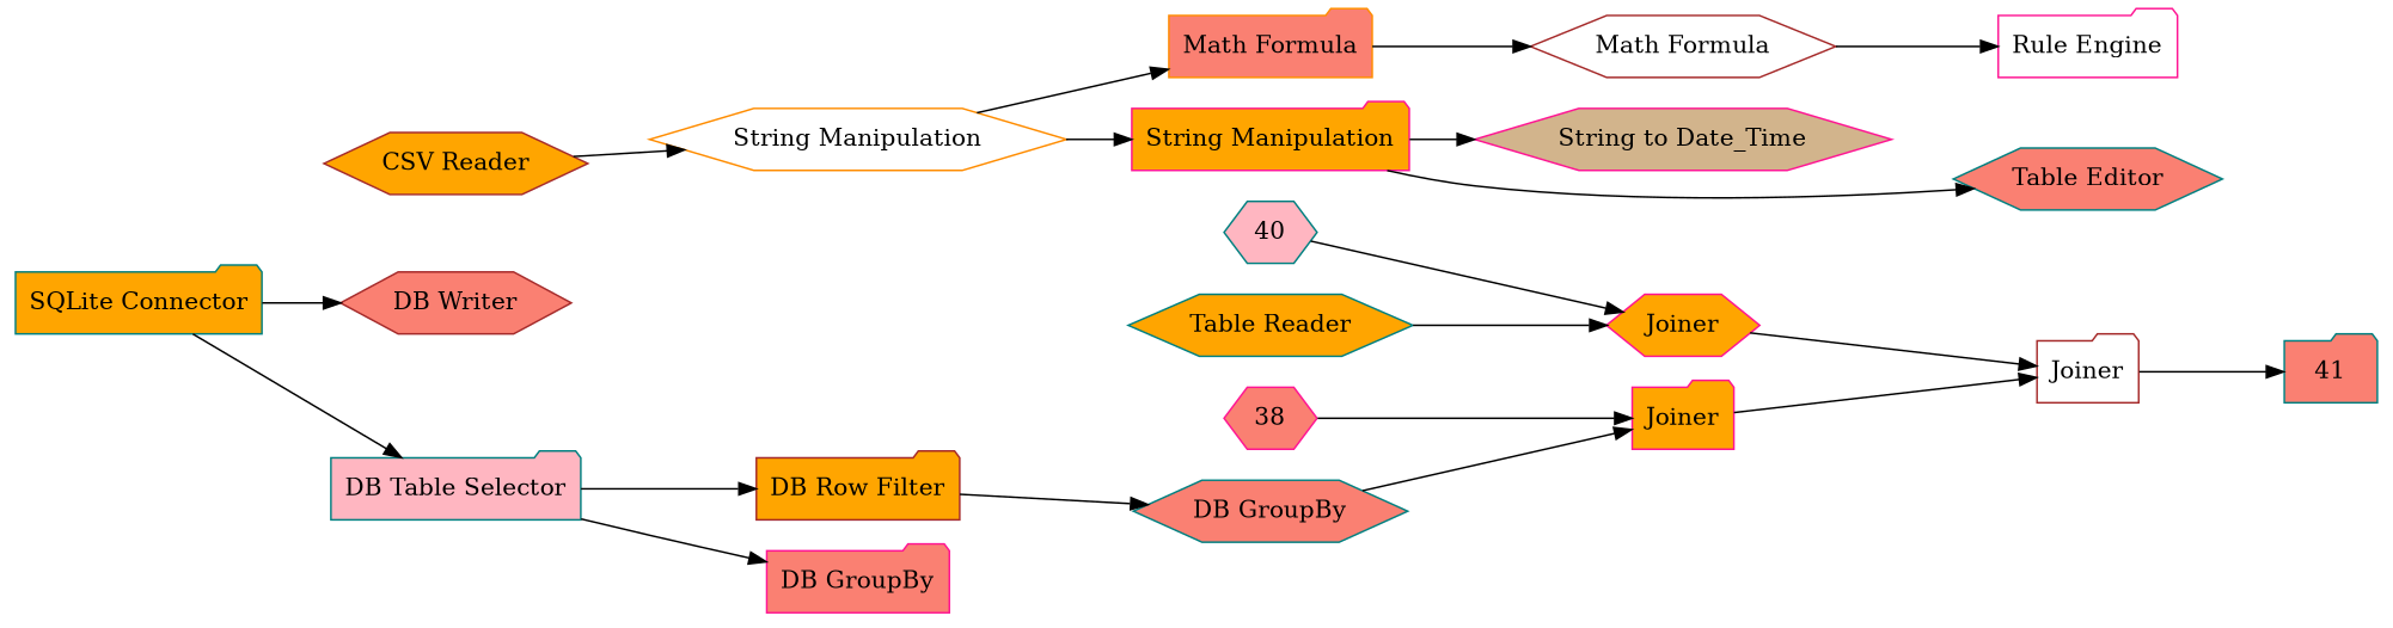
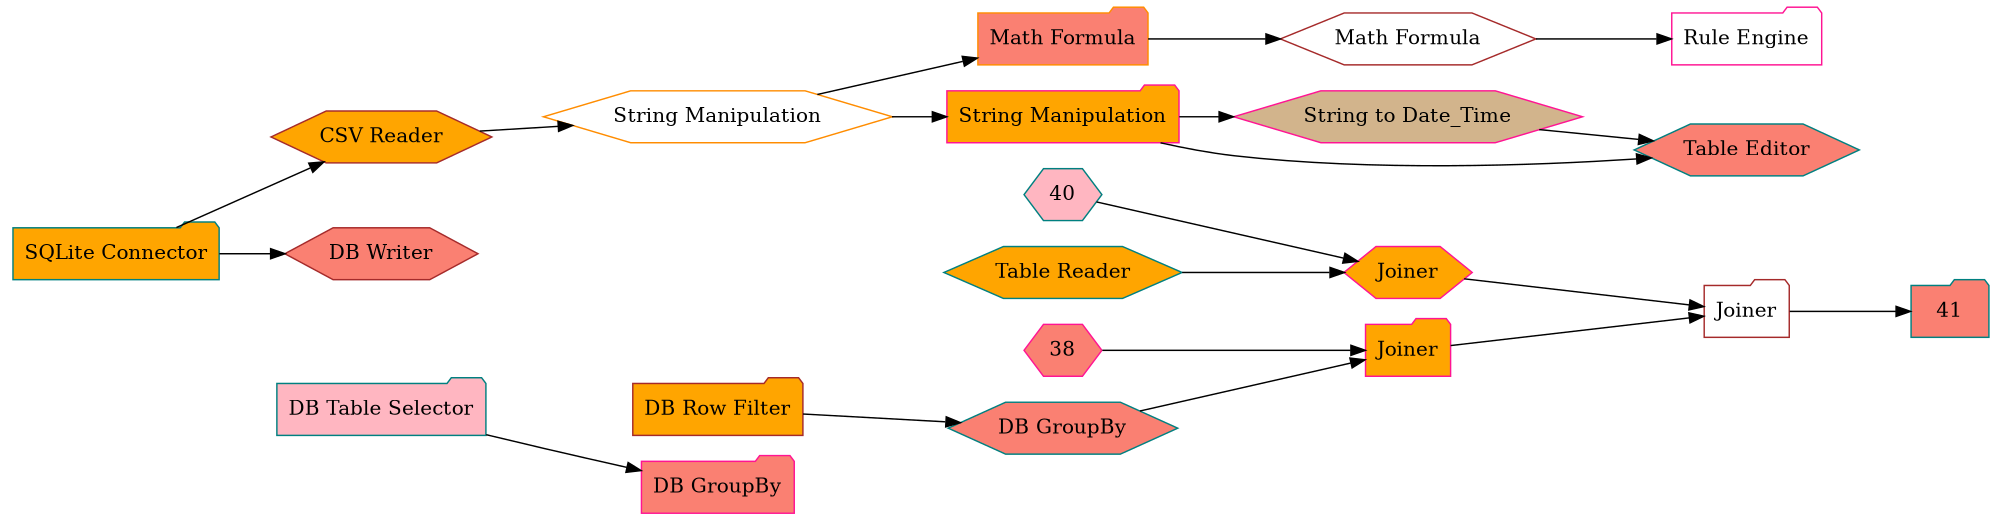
  digraph {
    rankdir=LR
    node [color=teal fillcolor=orange shape=hexagon style=filled]
    n1 [label="Table Reader"]
    n2 [color=deeppink label=Joiner]
    n3 [color=brown fillcolor=white label=Joiner shape=folder]
    41 [fillcolor=salmon shape=folder]
    n5 [color=darkorange fillcolor=white label="String Manipulation"]
    n6 [color=darkorange fillcolor=salmon label="Math Formula" shape=folder]
    n7 [color=deeppink label="String Manipulation" shape=folder]
    n8 [color=brown fillcolor=white label="Math Formula"]
    n9 [fillcolor=salmon label="Table Editor"]
    n10 [color=deeppink fillcolor=tan label="String to Date_Time"]
    n11 [color=deeppink fillcolor=white label="Rule Engine" shape=folder]
    n12 [color=brown label="CSV Reader"]
    n13 [label="SQLite Connector" shape=folder]
    n14 [color=brown fillcolor=salmon label="DB Writer"]
    n15 [fillcolor=lightpink label="DB Table Selector" shape=folder]
    n16 [color=deeppink fillcolor=salmon label="DB GroupBy" shape=folder]
    n17 [color=brown label="DB Row Filter" shape=folder]
    n18 [fillcolor=salmon label="DB GroupBy"]
    n19 [color=deeppink label=Joiner shape=folder]
    38 [color=deeppink fillcolor=salmon]
    40 [fillcolor=lightpink]
    n1 -> n2
    n2 -> n3
    n3 -> 41
    n5 -> n6
    n5 -> n7
    n6 -> n8
    n7 -> n9
    n7 -> n10
    n8 -> n11
+   n10 -> n9
    n12 -> n5
    n13 -> n14
-   n13 -> n15
+   n13 -> n12
    n15 -> n16
-   n15 -> n17
    n17 -> n18
    n18 -> n19
    n19 -> n3
    38 -> n19
    40 -> n2
  }
